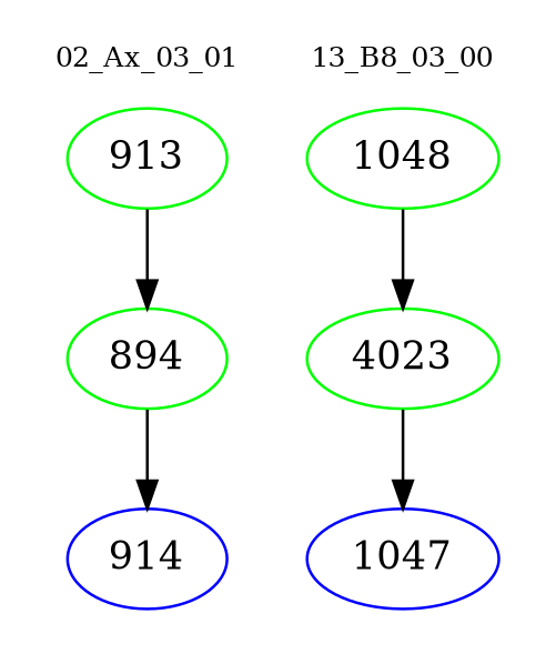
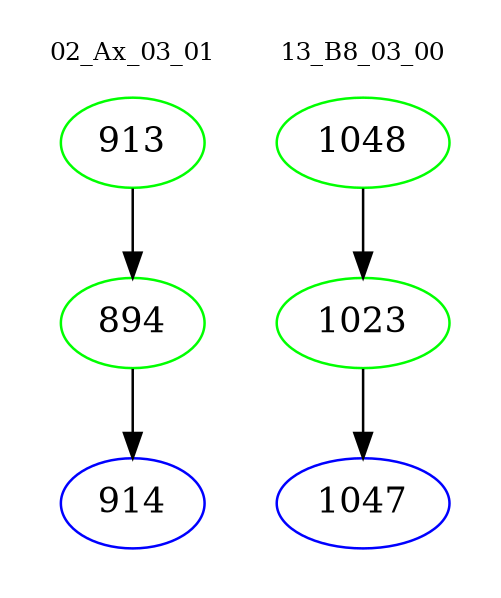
  digraph {
    node [color=green]
    edge [color=black]
    n1 [label=913]
    n2 [label=894]
    n3 [color=blue label=914]
    n4 [label=1048]
-   n5 [label=4023]
+   n5 [label=1023]
    n6 [color=blue label=1047]
    subgraph cluster_1 {
      color=white
      fontsize=10
      label="02_Ax_03_01"
      n1
      n2
      n3
    }
    subgraph cluster_2 {
      color=white
      fontsize=10
      label="13_B8_03_00"
      n4
      n5
      n6
    }
    n1 -> n2
    n2 -> n3
    n4 -> n5
    n5 -> n6
  }
